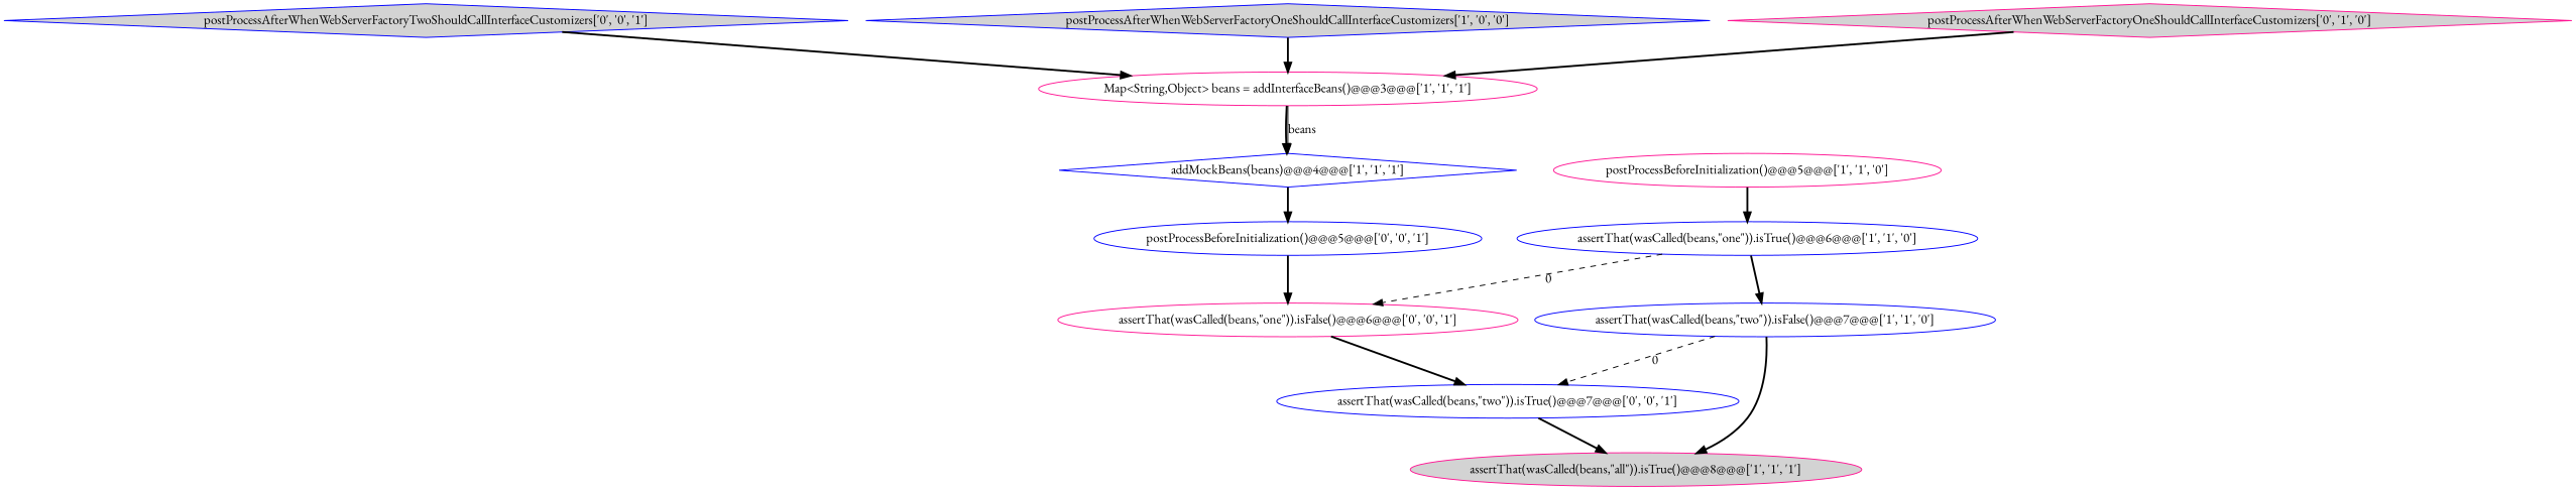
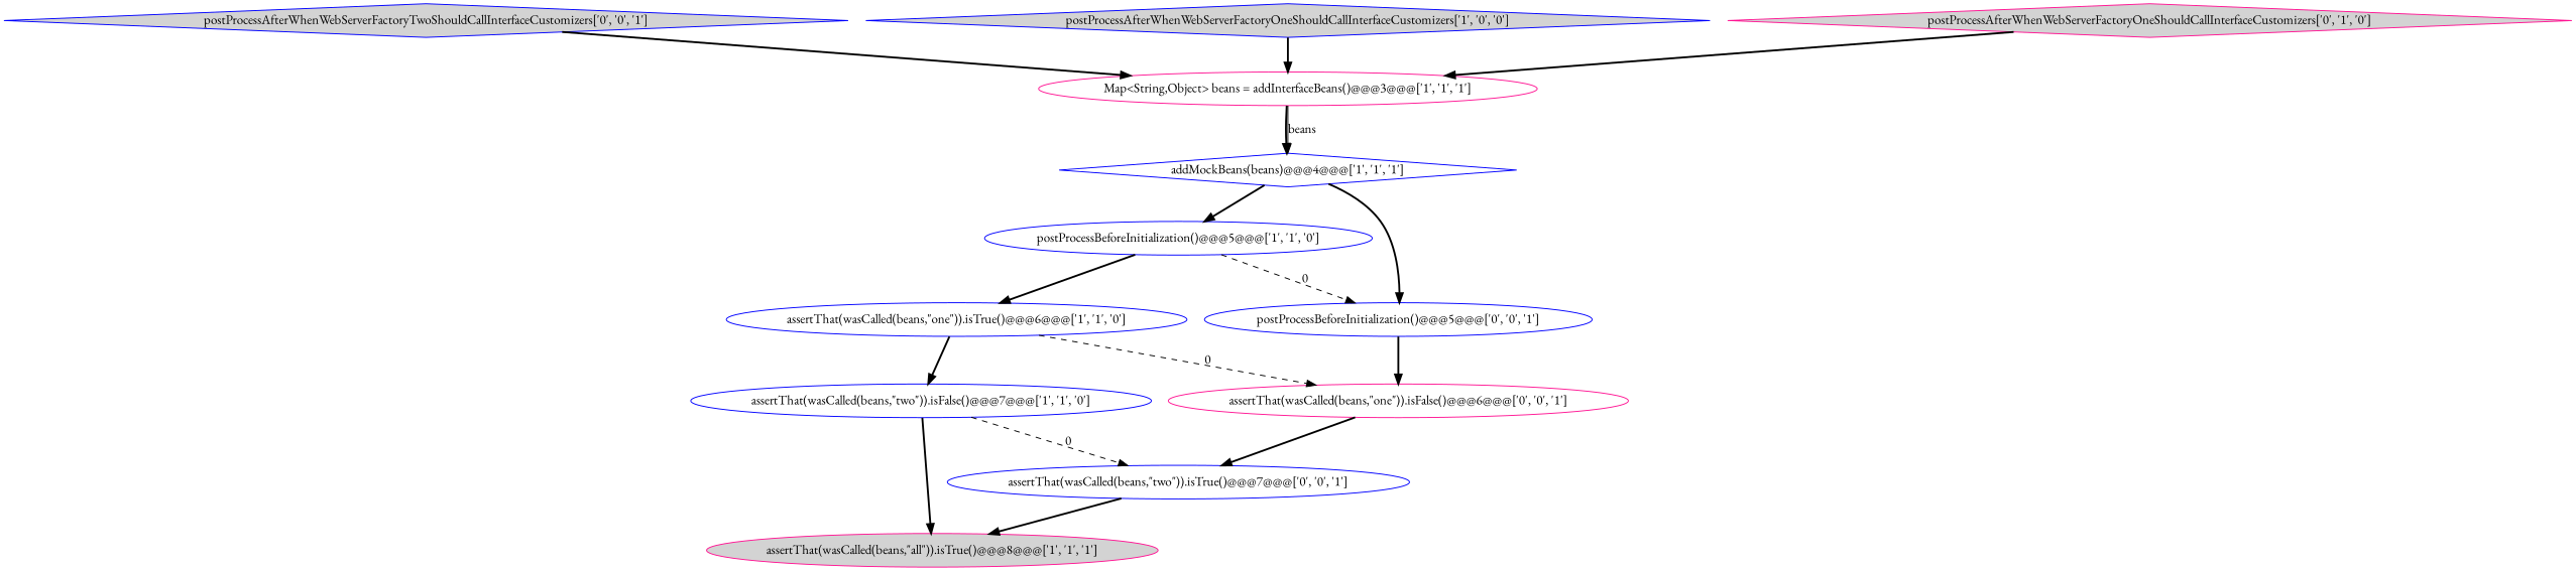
  digraph {
    fontname="EB Garamond"
    node [color=blue fillcolor=white fontname="EB Garamond" shape=ellipse style=filled]
    edge [fontname="EB Garamond" style=bold]
    n1 [label="assertThat(wasCalled(beans,\"two\")).isFalse()@@@7@@@['1', '1', '0']"]
    n2 [color=deeppink fillcolor=lightgray label="assertThat(wasCalled(beans,\"all\")).isTrue()@@@8@@@['1', '1', '1']"]
    n3 [label="assertThat(wasCalled(beans,\"two\")).isTrue()@@@7@@@['0', '0', '1']"]
-   n4 [color=deeppink label="postProcessBeforeInitialization()@@@5@@@['1', '1', '0']"]
+   n4 [label="postProcessBeforeInitialization()@@@5@@@['1', '1', '0']"]
    n5 [label="postProcessBeforeInitialization()@@@5@@@['0', '0', '1']"]
    n6 [label="assertThat(wasCalled(beans,\"one\")).isTrue()@@@6@@@['1', '1', '0']"]
    n7 [color=deeppink label="assertThat(wasCalled(beans,\"one\")).isFalse()@@@6@@@['0', '0', '1']"]
    n8 [color=deeppink label="Map<String,Object> beans = addInterfaceBeans()@@@3@@@['1', '1', '1']"]
    n9 [label="addMockBeans(beans)@@@4@@@['1', '1', '1']" shape=diamond]
    n10 [fillcolor=lightgray label="postProcessAfterWhenWebServerFactoryTwoShouldCallInterfaceCustomizers['0', '0', '1']" shape=diamond]
    n11 [fillcolor=lightgray label="postProcessAfterWhenWebServerFactoryOneShouldCallInterfaceCustomizers['1', '0', '0']" shape=diamond]
    n12 [color=deeppink fillcolor=lightgray label="postProcessAfterWhenWebServerFactoryOneShouldCallInterfaceCustomizers['0', '1', '0']" shape=diamond]
    n1 -> n2
    n1 -> n3 [label=0 style=dashed]
    n3 -> n2
+   n4 -> n5 [label=0 style=dashed]
    n4 -> n6
    n5 -> n7
    n6 -> n1
    n6 -> n7 [label=0 style=dashed]
    n7 -> n3
    n8 -> n9
    n8 -> n9 [label=beans style=solid]
+   n9 -> n4
    n9 -> n5
    n10 -> n8
    n11 -> n8
    n12 -> n8
  }
